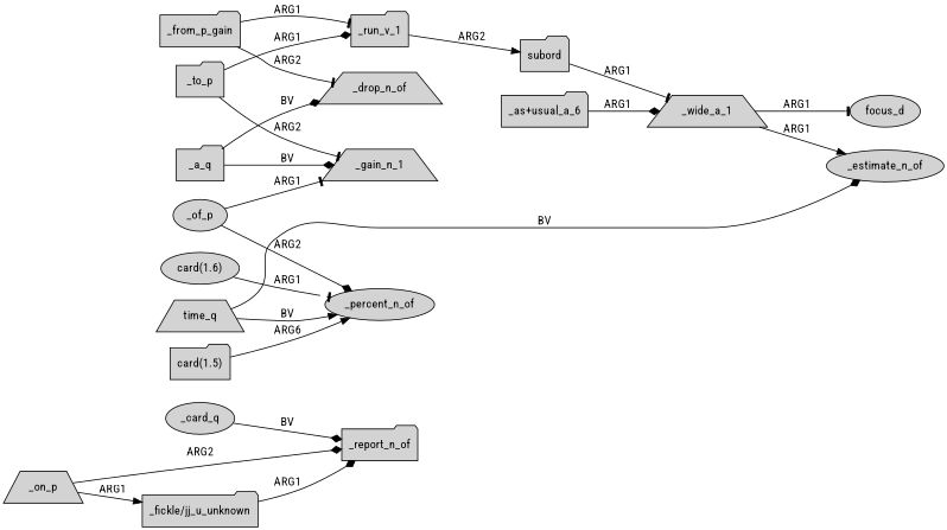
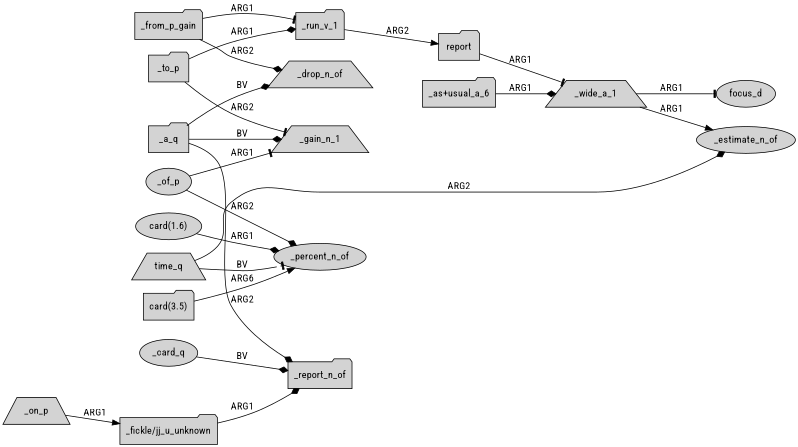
  digraph {
    fontname="Roboto Condensed"
    rankdir=LR
    node [fontname="Roboto Condensed" shape=folder style=filled]
    edge [arrowhead=diamond fontname="Roboto Condensed"]
    _wide_a_1 [shape=trapezium]
-   subord
+   subord [label=report]
    _run_v_1
    _estimate_n_of [shape=ellipse]
    focus_d [shape=ellipse]
    n6 [label=_from_p_gain]
    _drop_n_of [shape=trapezium]
    n8 [label=_card_q shape=ellipse]
    _report_n_of
    n10 [label=time_q shape=trapezium]
    _percent_n_of [shape=ellipse]
    _on_p [shape=trapezium]
    "_fickle/jj_u_unknown"
    _of_p [shape=ellipse]
    _gain_n_1 [shape=trapezium]
    n16 [label="_as+usual_a_6"]
    _to_p
    "card(1.6)" [shape=ellipse]
    _a_q
-   "card(3.5)" [label="card(1.5)"]
+   "card(3.5)"
    _wide_a_1 -> _estimate_n_of [arrowhead=normal label=ARG1]
    _wide_a_1 -> focus_d [arrowhead=tee label=ARG1]
    subord -> _wide_a_1 [arrowhead=tee label=ARG1]
    _run_v_1 -> subord [arrowhead=normal label=ARG2]
    n6 -> _run_v_1 [arrowhead=tee label=ARG1]
-   n6 -> _drop_n_of [arrowhead=tee label=ARG2]
+   n6 -> _drop_n_of [label=ARG2]
    n8 -> _report_n_of [label=BV]
-   n10 -> _estimate_n_of [label=BV]
-   n10 -> _percent_n_of [arrowhead=normal label=BV]
-   _on_p -> _report_n_of [label=ARG2]
+   n10 -> _estimate_n_of [label=ARG2]
+   n10 -> _percent_n_of [arrowhead=tee label=BV]
+   _a_q -> _report_n_of [label=ARG2]
    _on_p -> "_fickle/jj_u_unknown" [arrowhead=normal label=ARG1]
    "_fickle/jj_u_unknown" -> _report_n_of [label=ARG1]
    _of_p -> _percent_n_of [label=ARG2]
    _of_p -> _gain_n_1 [arrowhead=tee label=ARG1]
    n16 -> _wide_a_1 [label=ARG1]
    _to_p -> _run_v_1 [label=ARG1]
    _to_p -> _gain_n_1 [arrowhead=tee label=ARG2]
-   "card(1.6)" -> _percent_n_of [arrowhead=tee label=ARG1]
+   "card(1.6)" -> _percent_n_of [label=ARG1]
    _a_q -> _drop_n_of [label=BV]
    _a_q -> _gain_n_1 [label=BV]
    "card(3.5)" -> _percent_n_of [arrowhead=normal label=ARG6]
  }
